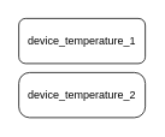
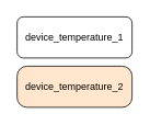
  <mxCell id="0" />
  <mxCell id="1" parent="0" />
  <mxCell id="2" value="device_temperature_1" style="rounded=1;whiteSpace=wrap;html=1;" vertex="1" parent="1"><mxGeometry x="20" y="20" width="140" height="50" as="geometry" /></mxCell>
- <mxCell id="3" value="device_temperature_2" style="rounded=1;whiteSpace=wrap;html=1;arcSize=24;" vertex="1" parent="1"><mxGeometry x="20" y="80" width="140" height="50" as="geometry" /></mxCell>
+ <mxCell id="3" value="device_temperature_2" style="rounded=1;whiteSpace=wrap;html=1;arcSize=24;fillColor=#ffe6cc;" vertex="1" parent="1"><mxGeometry x="20" y="80" width="140" height="50" as="geometry" /></mxCell>
